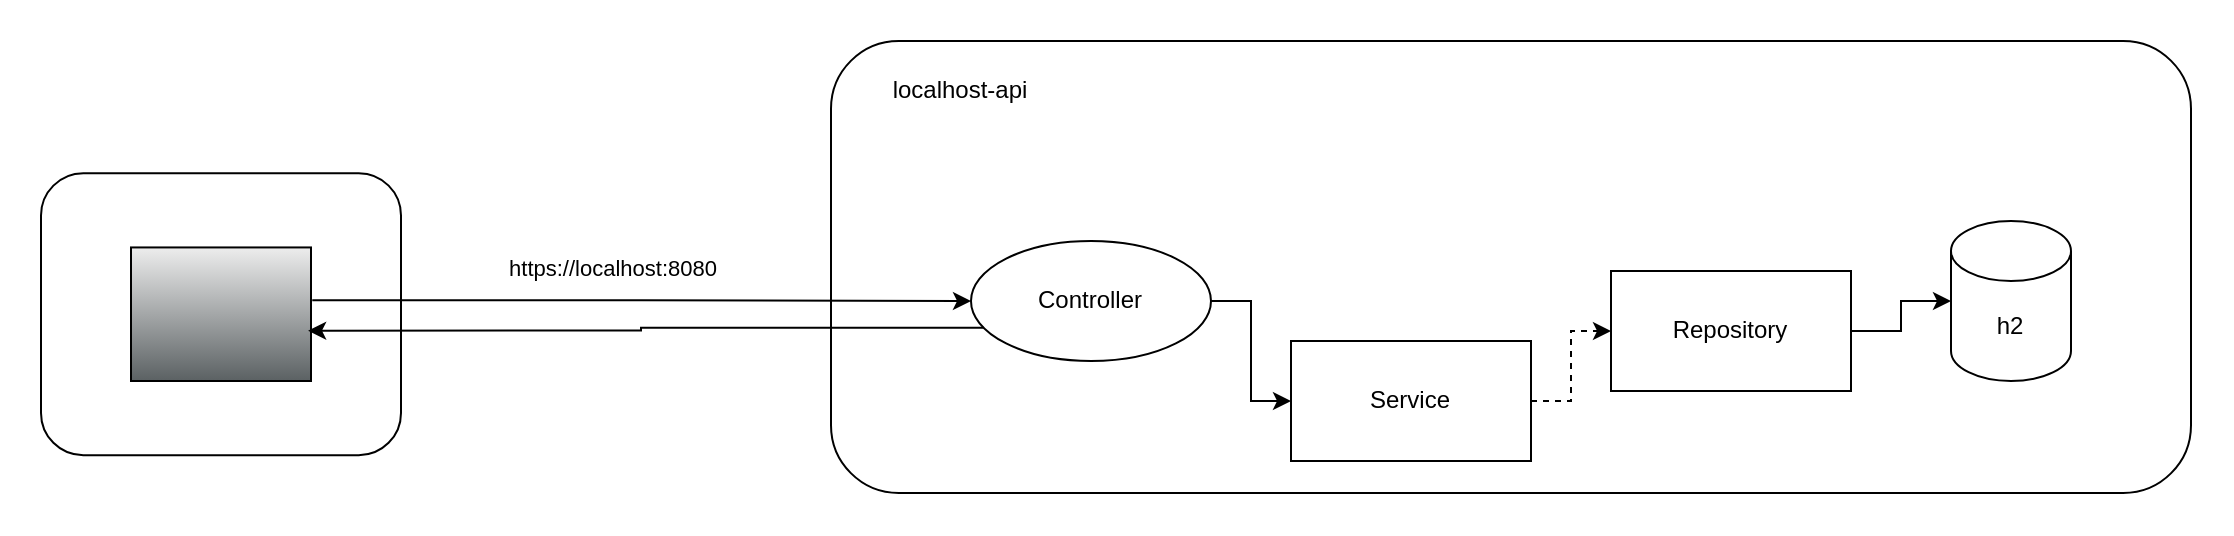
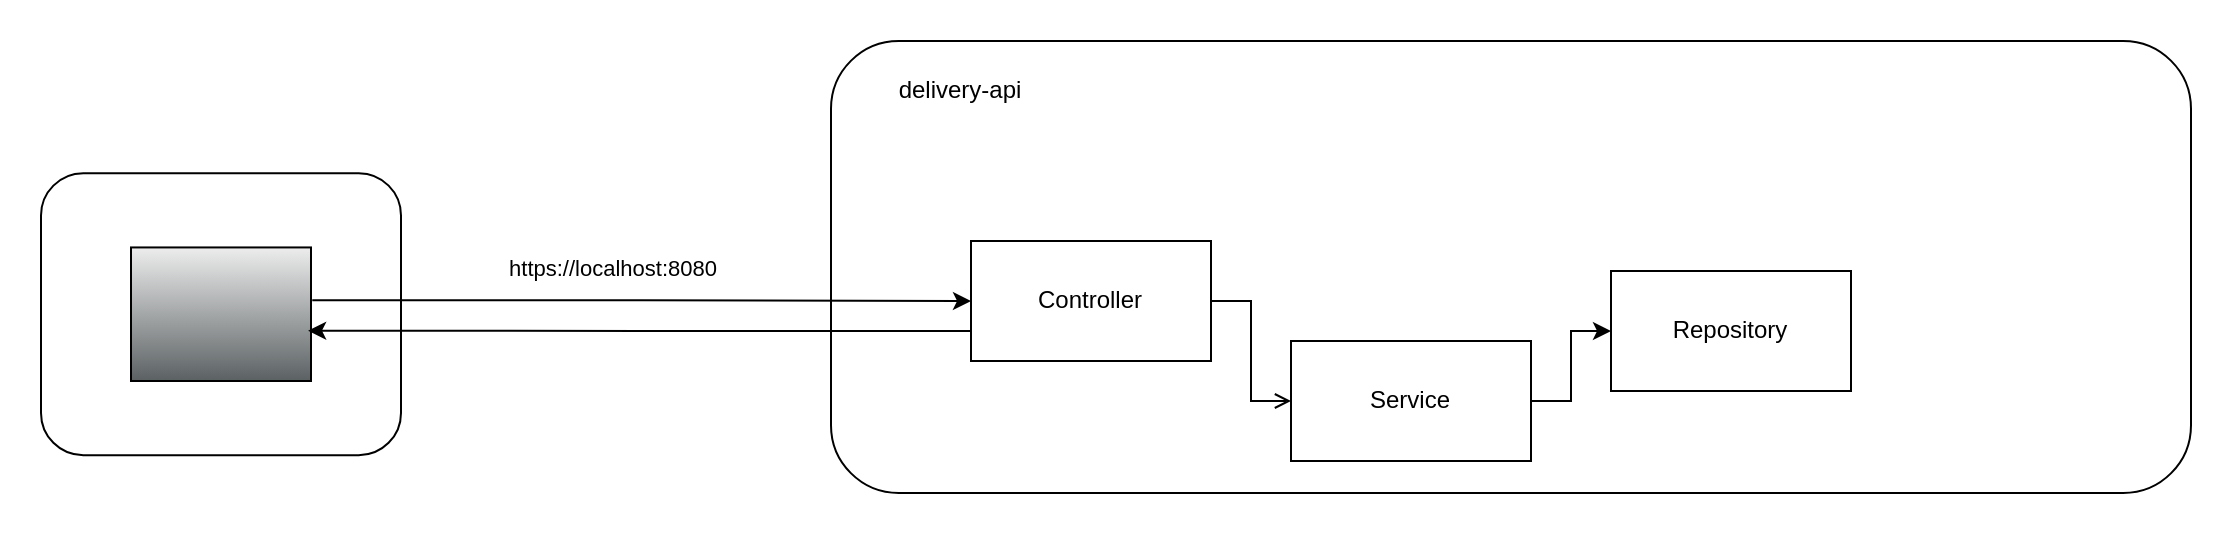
  <mxCell id="0" />
  <mxCell id="1" parent="0" />
  <mxCell id="2" value="" style="rounded=1;whiteSpace=wrap;html=1;align=left;" parent="1" vertex="1"><mxGeometry x="415" y="20" width="680" height="226" as="geometry" /></mxCell>
- <mxCell id="3" style="edgeStyle=orthogonalEdgeStyle;rounded=0;orthogonalLoop=1;jettySize=auto;html=1;entryX=0;entryY=0.5;entryDx=0;entryDy=0;" parent="1" source="4" target="6" edge="1"><mxGeometry relative="1" as="geometry" /></mxCell>
- <mxCell id="4" value="Controller" style="ellipse;whiteSpace=wrap;html=1;" parent="1" vertex="1"><mxGeometry x="485" y="120" width="120" height="60" as="geometry" /></mxCell>
- <mxCell id="5" style="edgeStyle=orthogonalEdgeStyle;rounded=0;orthogonalLoop=1;jettySize=auto;html=1;entryX=0;entryY=0.5;entryDx=0;entryDy=0;dashed=1;" parent="1" source="6" target="8" edge="1"><mxGeometry relative="1" as="geometry" /></mxCell>
+ <mxCell id="3" style="edgeStyle=orthogonalEdgeStyle;rounded=0;orthogonalLoop=1;jettySize=auto;html=1;entryX=0;entryY=0.5;entryDx=0;entryDy=0;endArrow=open;" parent="1" source="4" target="6" edge="1"><mxGeometry relative="1" as="geometry" /></mxCell>
+ <mxCell id="4" value="Controller" style="rounded=0;whiteSpace=wrap;html=1;" parent="1" vertex="1"><mxGeometry x="485" y="120" width="120" height="60" as="geometry" /></mxCell>
+ <mxCell id="5" style="edgeStyle=orthogonalEdgeStyle;rounded=0;orthogonalLoop=1;jettySize=auto;html=1;entryX=0;entryY=0.5;entryDx=0;entryDy=0;" parent="1" source="6" target="8" edge="1"><mxGeometry relative="1" as="geometry" /></mxCell>
  <mxCell id="6" value="Service" style="rounded=0;whiteSpace=wrap;html=1;" parent="1" vertex="1"><mxGeometry x="645" y="170" width="120" height="60" as="geometry" /></mxCell>
- <mxCell id="7" style="edgeStyle=orthogonalEdgeStyle;rounded=0;orthogonalLoop=1;jettySize=auto;html=1;exitX=1;exitY=0.5;exitDx=0;exitDy=0;" parent="1" source="8" target="9" edge="1"><mxGeometry relative="1" as="geometry" /></mxCell>
  <mxCell id="8" value="Repository" style="rounded=0;whiteSpace=wrap;html=1;" parent="1" vertex="1"><mxGeometry x="805" y="135" width="120" height="60" as="geometry" /></mxCell>
- <mxCell id="9" value="h2" style="shape=cylinder3;whiteSpace=wrap;html=1;boundedLbl=1;backgroundOutline=1;size=15;" parent="1" vertex="1"><mxGeometry x="975" y="110" width="60" height="80" as="geometry" /></mxCell>
- <mxCell id="10" value="localhost-api" style="text;html=1;align=center;verticalAlign=middle;whiteSpace=wrap;rounded=0;" parent="1" vertex="1"><mxGeometry x="425" y="30" width="110" height="30" as="geometry" /></mxCell>
+ <mxCell id="10" value="delivery-api" style="text;html=1;align=center;verticalAlign=middle;whiteSpace=wrap;rounded=0;" parent="1" vertex="1"><mxGeometry x="425" y="30" width="110" height="30" as="geometry" /></mxCell>
  <mxCell id="11" value="" style="rounded=1;whiteSpace=wrap;html=1;" parent="1" vertex="1"><mxGeometry x="20" y="86.11" width="180" height="141" as="geometry" /></mxCell>
  <mxCell id="12" style="edgeStyle=orthogonalEdgeStyle;rounded=0;orthogonalLoop=1;jettySize=auto;html=1;entryX=0;entryY=0.5;entryDx=0;entryDy=0;exitX=1.007;exitY=0.395;exitDx=0;exitDy=0;exitPerimeter=0;" parent="1" source="14" target="4" edge="1"><mxGeometry relative="1" as="geometry"><mxPoint x="154.995" y="150.083" as="sourcePoint" /></mxGeometry></mxCell>
  <mxCell id="13" value="https://localhost:8080" style="edgeLabel;html=1;align=center;verticalAlign=middle;resizable=0;points=[];" parent="12" vertex="1" connectable="0"><mxGeometry x="0.055" y="-4" relative="1" as="geometry"><mxPoint x="-24" y="-21" as="offset" /></mxGeometry></mxCell>
  <mxCell id="14" value="" style="shape=mxgraph.networks2.icon;aspect=fixed;fillColor=#EDEDED;strokeColor=#000000;gradientColor=#5B6163;network2IconShadow=1;network2bgFillColor=none;network2Icon=mxgraph.networks2.monitor;network2IconYOffset=-0.009;network2IconW=1;network2IconH=0.742;" parent="1" vertex="1"><mxGeometry x="65" y="123.22" width="90" height="66.78" as="geometry" /></mxCell>
  <mxCell id="15" style="edgeStyle=orthogonalEdgeStyle;rounded=0;orthogonalLoop=1;jettySize=auto;html=1;exitX=0;exitY=0.75;exitDx=0;exitDy=0;entryX=0.984;entryY=0.623;entryDx=0;entryDy=0;entryPerimeter=0;" parent="1" source="4" target="14" edge="1"><mxGeometry relative="1" as="geometry" /></mxCell>
